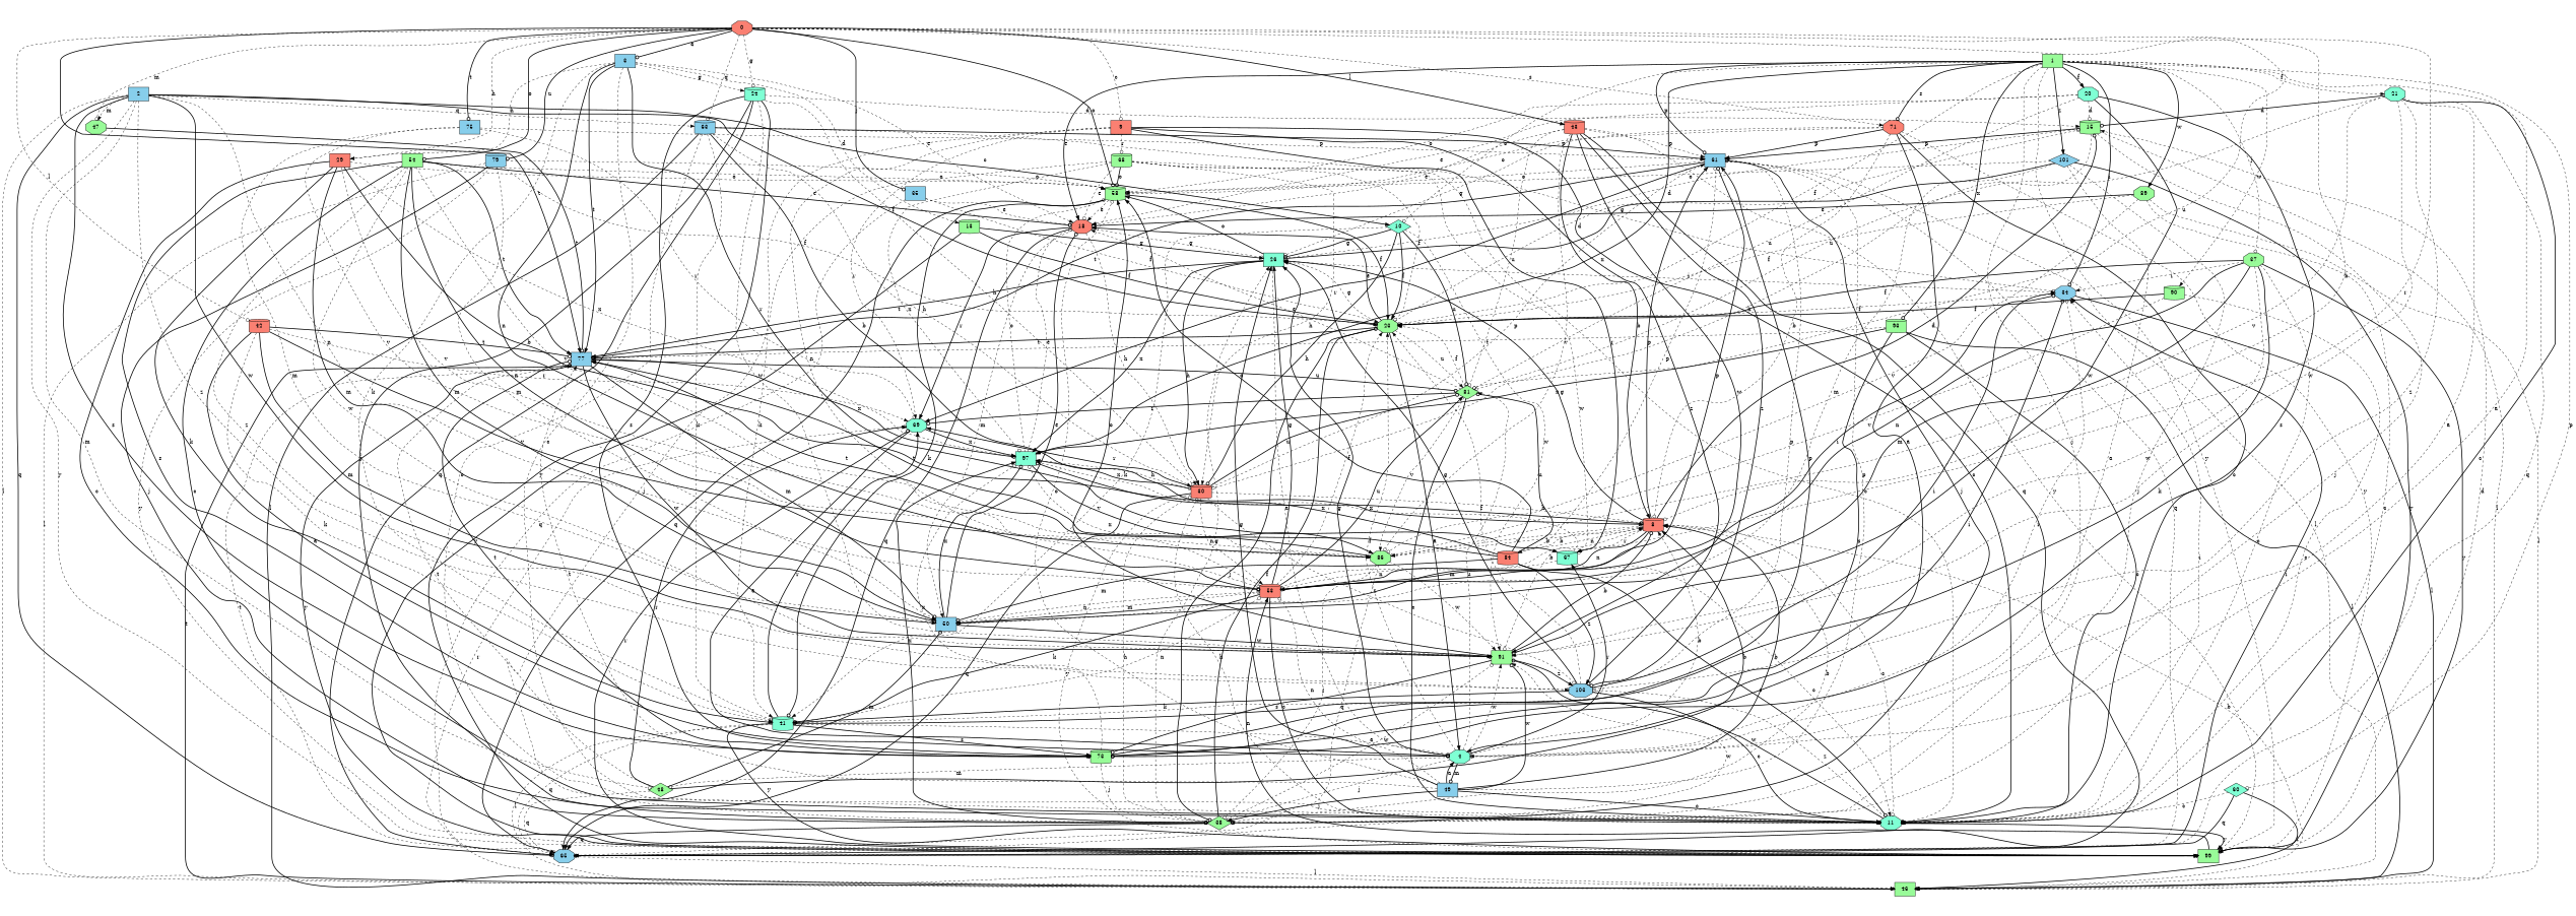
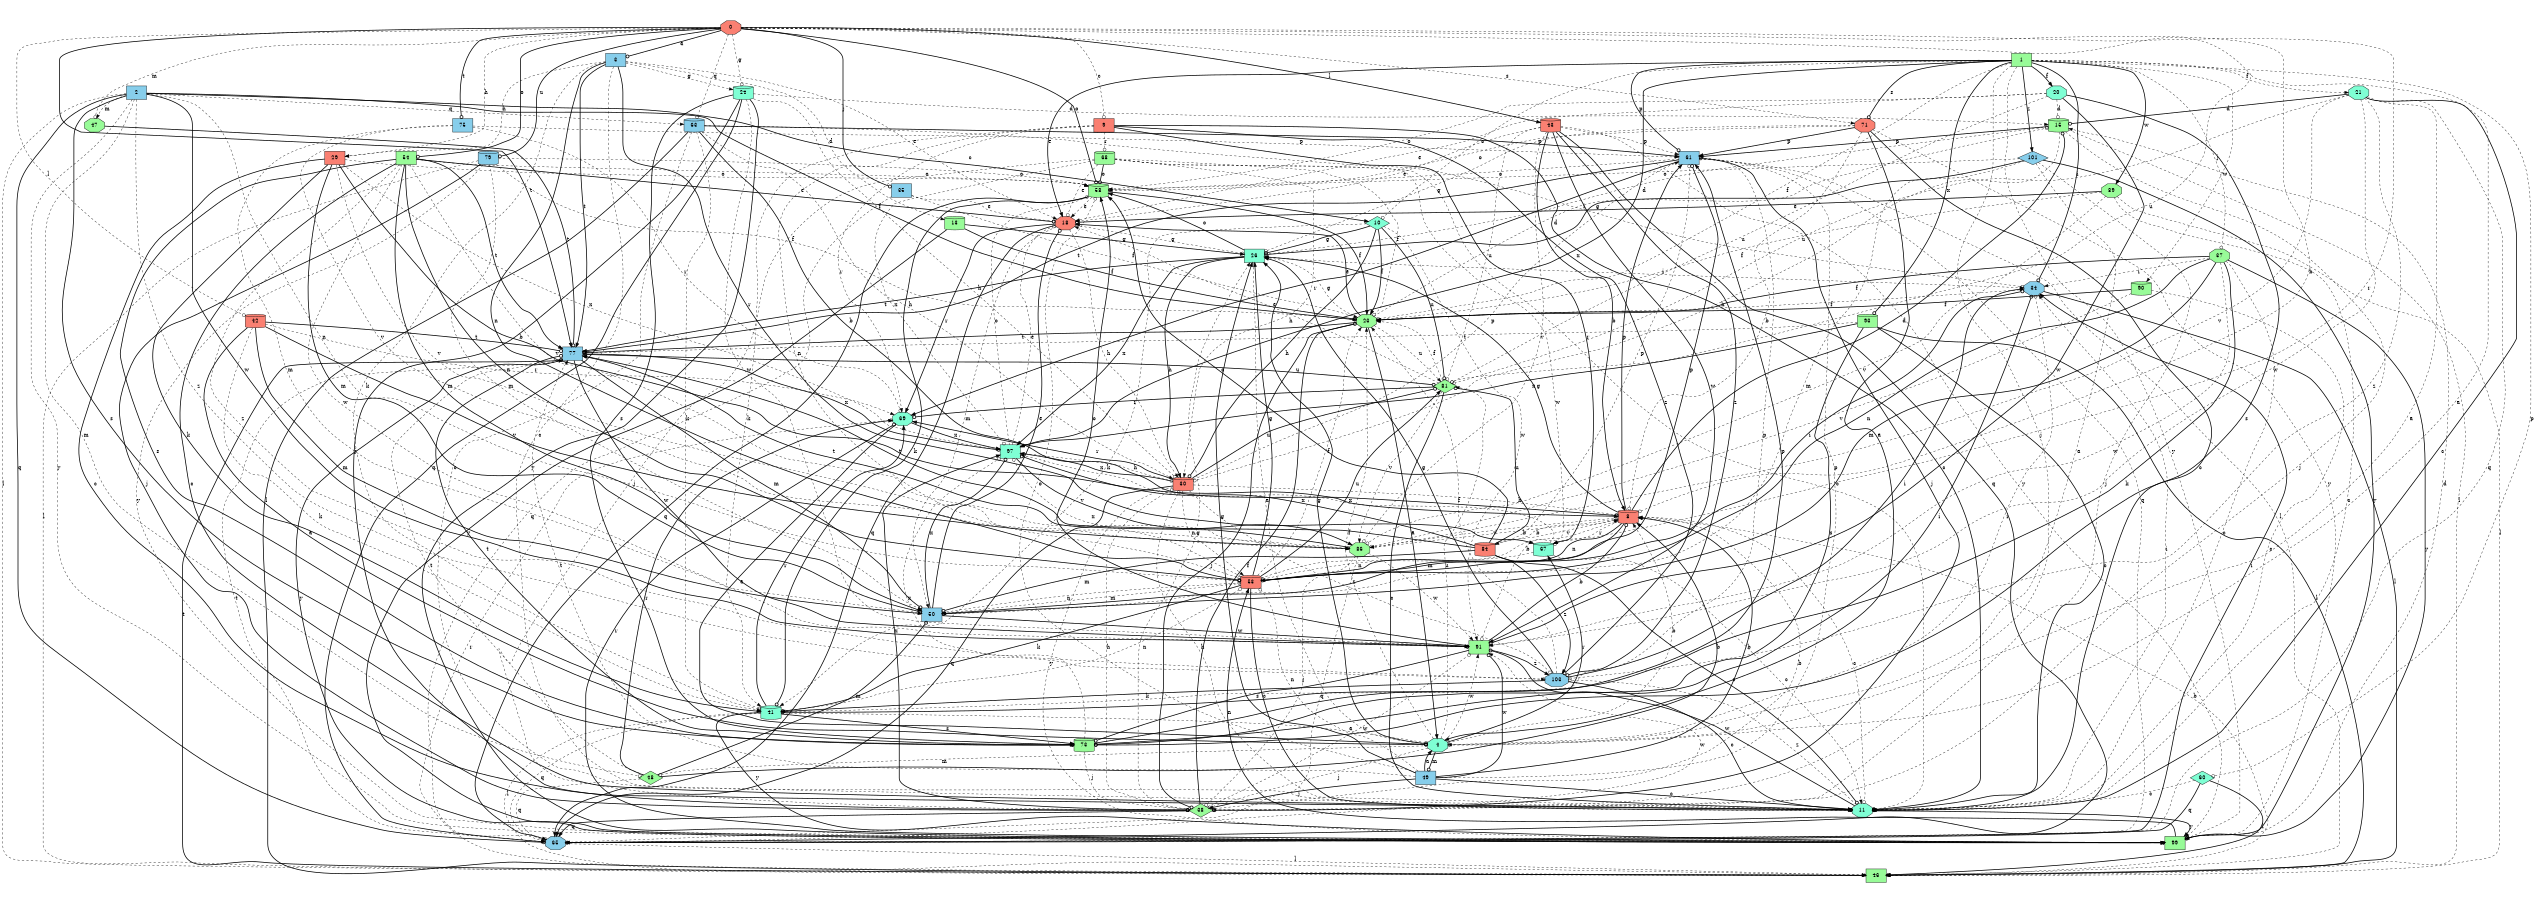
  strict digraph {
    node [fillcolor=palegreen shape=cylinder style=filled]
    edge [arrowhead=normal style=dashed]
    0 [fillcolor=salmon shape=octagon]
    3 [fillcolor=skyblue shape=box]
    8 [fillcolor=salmon]
    9 [fillcolor=salmon shape=box]
    24 [fillcolor=aquamarine]
    29 [fillcolor=salmon shape=box]
    35 [fillcolor=skyblue shape=box]
    42 [fillcolor=salmon]
    43 [fillcolor=salmon]
    47 [shape=octagon]
    54 [shape=box]
    58
    63 [fillcolor=skyblue]
    67 [fillcolor=aquamarine]
    71 [fillcolor=salmon shape=octagon]
    75 [fillcolor=skyblue shape=box]
    77 [fillcolor=skyblue shape=box]
    79 [fillcolor=skyblue]
    81 [shape=diamond]
    18 [fillcolor=salmon shape=octagon]
    53 [fillcolor=salmon]
    11 [fillcolor=aquamarine shape=octagon]
    13
    41 [fillcolor=aquamarine]
    61 [fillcolor=skyblue shape=box]
    26 [fillcolor=aquamarine shape=box]
    15
    50 [fillcolor=skyblue shape=box]
    84 [fillcolor=salmon]
    86 [shape=octagon]
    103 [fillcolor=skyblue shape=octagon]
    68
    69 [fillcolor=aquamarine shape=octagon]
    38 [shape=diamond]
    99 [shape=box]
    65 [fillcolor=skyblue shape=octagon]
    73
    91 [shape=box]
    30 [fillcolor=salmon]
    n40 [fillcolor=aquamarine label=97 shape=box]
    23 [shape=octagon]
    4 [fillcolor=aquamarine shape=octagon]
    34 [fillcolor=skyblue shape=octagon]
    46 [shape=box]
    1 [shape=box]
    10 [fillcolor=aquamarine shape=diamond]
    20 [fillcolor=aquamarine shape=octagon]
    21 [fillcolor=aquamarine shape=octagon]
    37 [shape=octagon]
    60 [fillcolor=aquamarine shape=diamond]
    89 [shape=octagon]
    90
    93
    101 [fillcolor=skyblue shape=diamond]
    48 [shape=diamond]
    49 [fillcolor=skyblue shape=box]
    2 [fillcolor=skyblue shape=box]
    0 -> 3 [arrowhead=odot label=a style=bold]
    0 -> 8 [arrowhead=odot label=b]
    0 -> 9 [arrowhead=odot label=c]
    0 -> 24 [arrowhead=odot label=g]
    0 -> 29 [label=h]
    0 -> 35 [arrowhead=odot label=j style=bold]
    0 -> 42 [arrowhead=odot label=l]
    0 -> 43 [label=l style=bold]
    0 -> 47 [arrowhead=odot label=m]
    0 -> 54 [arrowhead=odot label=o style=bold]
    0 -> 58 [arrowhead=odot label=o style=bold]
    0 -> 63 [arrowhead=odot label=q]
    0 -> 67 [label=r]
    0 -> 71 [label=s]
    0 -> 75 [arrowhead=odot label=t style=bold]
    0 -> 77 [label=t style=bold]
    0 -> 79 [arrowhead=odot label=u style=bold]
    0 -> 81 [arrowhead=odot label=u]
    3 -> 24 [label=g]
    3 -> 29 [label=h]
    3 -> 67 [label=r style=bold]
    3 -> 77 [label=t style=bold]
    3 -> 18 [label=e]
    3 -> 53 [arrowhead=odot label=n style=bold]
    3 -> 11 [label=c]
    3 -> 13 [label=d]
    3 -> 41 [arrowhead=odot label=k]
    8 -> 67 [arrowhead=odot label=r]
    8 -> 53 [label=n style=bold]
    8 -> 11 [arrowhead=odot label=c]
    8 -> 61 [label=p style=bold]
    8 -> 26 [label=g style=bold]
    8 -> 15 [arrowhead=odot label=d style=bold]
    8 -> 50 [label=m style=bold]
-   8 -> 84 [label=n]
+   8 -> 84 [label=v]
    8 -> 86 [label=v]
    9 -> 67 [label=r style=bold]
    9 -> 53 [arrowhead=odot label=n]
    9 -> 11 [arrowhead=odot label=c style=bold]
    9 -> 41 [label=k]
    9 -> 103 [arrowhead=odot label=z style=bold]
    9 -> 68 [arrowhead=odot label=r]
    9 -> 69 [label=r]
    24 -> 15 [label=d]
    24 -> 38 [arrowhead=odot label=j style=bold]
    24 -> 99 [label=y style=bold]
    24 -> 65 [label=q style=bold]
    24 -> 73 [arrowhead=odot label=s style=bold]
    24 -> 91 [arrowhead=odot label=w]
    24 -> 30 [arrowhead=odot label=h]
    29 -> 8 [label=b style=bold]
    29 -> 58 [label=o]
    29 -> 11 [arrowhead=odot label=c style=bold]
    29 -> 41 [label=k style=bold]
    29 -> 50 [arrowhead=odot label=m style=bold]
    29 -> 86 [arrowhead=odot label=v]
    29 -> n40 [label=x]
    35 -> 18 [arrowhead=odot label=e]
    35 -> 65 [arrowhead=odot label=q]
    35 -> 23 [label=f]
    42 -> 77 [arrowhead=odot label=t style=bold]
    42 -> 41 [label=k]
    42 -> 50 [label=m style=bold]
    42 -> 86 [label=v style=bold]
    42 -> 69 [label=r]
    42 -> 4 [arrowhead=odot label=a style=bold]
    43 -> 8 [label=b style=bold]
    43 -> 81 [arrowhead=odot label=u]
    43 -> 18 [label=e]
    43 -> 61 [label=p]
    43 -> 86 [arrowhead=odot label=v]
    43 -> 103 [arrowhead=odot label=z style=bold]
    43 -> 99 [label=y]
    43 -> 65 [arrowhead=odot label=q style=bold]
    43 -> 91 [label=w style=bold]
    47 -> 77 [arrowhead=odot label=t style=bold]
    54 -> 58 [label=o]
    54 -> 77 [label=t style=bold]
    54 -> 18 [arrowhead=odot label=e style=bold]
    54 -> 53 [arrowhead=odot label=n style=bold]
    54 -> 11 [label=c style=bold]
    54 -> 50 [label=m style=bold]
    54 -> 86 [label=v]
    54 -> 103 [arrowhead=odot label=z]
    54 -> 73 [label=s style=bold]
    54 -> 91 [arrowhead=odot label=w]
    58 -> 18 [label=e]
    58 -> 41 [arrowhead=odot label=k style=bold]
    58 -> 65 [label=q style=bold]
    58 -> 23 [label=f style=bold]
    63 -> 8 [arrowhead=odot label=b style=bold]
    63 -> 11 [label=c]
    63 -> 41 [arrowhead=odot label=k]
    63 -> 61 [label=p style=bold]
    63 -> 30 [label=h]
    63 -> 34 [arrowhead=odot label=i]
    63 -> 46 [label=l style=bold]
    67 -> 53 [arrowhead=odot label=n]
    67 -> 11 [label=c]
    67 -> n40 [label=x]
    71 -> 8 [arrowhead=odot label=b]
    71 -> 58 [label=o]
    71 -> 11 [arrowhead=odot label=c style=bold]
    71 -> 61 [label=p style=bold]
    71 -> 26 [arrowhead=odot label=g]
    71 -> 99 [label=y]
    71 -> 4 [label=a style=bold]
    75 -> 61 [label=p]
    75 -> 50 [arrowhead=odot label=m]
    75 -> 86 [label=v]
    75 -> 69 [arrowhead=odot label=r]
    77 -> 81 [arrowhead=odot label=u style=bold]
    77 -> 50 [arrowhead=odot label=m style=bold]
    77 -> 99 [label=y style=bold]
    77 -> 91 [label=w style=bold]
    77 -> n40 [arrowhead=odot label=x style=bold]
    79 -> 58 [label=o]
    79 -> 50 [label=m]
    79 -> 38 [arrowhead=odot label=j style=bold]
    79 -> 99 [arrowhead=odot label=y]
    79 -> 23 [label=f]
    79 -> 46 [arrowhead=odot label=l]
    81 -> 18 [label=e]
    81 -> 11 [arrowhead=odot label=c style=bold]
    81 -> 86 [label=v]
    81 -> 69 [arrowhead=odot label=r style=bold]
    81 -> 23 [label=f]
    18 -> 26 [arrowhead=odot label=g]
    18 -> 50 [label=m]
    18 -> 69 [label=r style=bold]
    18 -> 65 [label=q style=bold]
    18 -> 30 [label=h]
    53 -> 8 [label=b]
    53 -> 81 [label=u style=bold]
    53 -> 11 [arrowhead=odot label=c style=bold]
    53 -> 41 [arrowhead=odot label=k style=bold]
    53 -> 61 [arrowhead=odot label=p style=bold]
    53 -> 26 [label=g style=bold]
    53 -> 50 [arrowhead=odot label=m]
    53 -> n40 [arrowhead=odot label=x]
    53 -> 23 [label=f]
    53 -> 34 [arrowhead=odot label=i style=bold]
    11 -> 103 [arrowhead=odot label=z]
    11 -> 99 [label=y style=bold]
    11 -> 91 [arrowhead=odot label=w style=bold]
    11 -> 30 [arrowhead=odot label=h]
    11 -> 34 [label=i]
    13 -> 26 [label=g style=bold]
    13 -> 99 [label=y style=bold]
    13 -> 23 [arrowhead=odot label=f style=bold]
    41 -> 53 [arrowhead=odot label=n]
    41 -> 61 [arrowhead=odot label=p]
    41 -> 69 [label=r style=bold]
    41 -> 99 [label=y style=bold]
    41 -> 65 [label=q]
    41 -> 73 [label=s style=bold]
    41 -> 4 [arrowhead=odot label=a]
    41 -> 46 [label=l]
    61 -> 58 [arrowhead=odot label=o]
    61 -> 77 [arrowhead=odot label=t style=bold]
    61 -> 69 [label=r style=bold]
    61 -> 38 [arrowhead=odot label=j style=bold]
    61 -> 65 [arrowhead=odot label=q]
    61 -> 46 [arrowhead=odot label=l]
    26 -> 58 [label=o style=bold]
    26 -> 77 [label=t style=bold]
    26 -> 15 [arrowhead=odot label=d]
    26 -> 30 [label=h style=bold]
    26 -> n40 [label=x style=bold]
    26 -> 4 [arrowhead=odot label=a]
    26 -> 34 [label=i]
    15 -> 61 [label=p style=bold]
    15 -> 38 [label=j]
    15 -> 30 [arrowhead=odot label=h]
    15 -> 46 [arrowhead=odot label=l]
    50 -> 18 [arrowhead=odot label=e style=bold]
    50 -> 53 [arrowhead=odot label=n]
    50 -> 91 [label=w style=bold]
    50 -> n40 [arrowhead=odot label=x style=bold]
    84 -> 8 [label=b]
    84 -> 58 [label=o style=bold]
    84 -> 77 [label=t style=bold]
    84 -> 81 [arrowhead=odot label=u style=bold]
    84 -> 11 [arrowhead=odot label=c style=bold]
    84 -> 61 [arrowhead=odot label=p]
    84 -> 50 [arrowhead=odot label=m style=bold]
    84 -> 103 [label=z style=bold]
    84 -> n40 [arrowhead=odot label=x style=bold]
    86 -> 8 [arrowhead=odot label=b]
    86 -> 77 [label=t style=bold]
    86 -> 38 [arrowhead=odot label=j]
    86 -> 65 [label=q]
    86 -> 91 [label=w]
    103 -> 11 [label=c style=bold]
    103 -> 41 [label=k style=bold]
    103 -> 26 [label=g style=bold]
    103 -> 23 [label=f]
    103 -> 34 [label=i style=bold]
    68 -> 58 [arrowhead=odot label=o style=bold]
    68 -> 18 [arrowhead=odot label=e]
    68 -> 11 [arrowhead=odot label=c]
    68 -> 38 [arrowhead=odot label=j]
    68 -> 91 [arrowhead=odot label=w]
    68 -> 30 [label=h]
    68 -> n40 [arrowhead=odot label=x]
    68 -> 23 [arrowhead=odot label=f]
    69 -> n40 [label=x style=bold]
    69 -> 4 [arrowhead=odot label=a style=bold]
    38 -> 8 [label=b]
    38 -> 26 [label=g]
    38 -> 65 [label=q style=bold]
    38 -> 91 [arrowhead=odot label=w]
    38 -> 30 [arrowhead=odot label=h]
    38 -> n40 [label=x style=bold]
    38 -> 23 [arrowhead=odot label=f style=bold]
    99 -> 53 [label=n style=bold]
    99 -> 15 [label=d]
    99 -> 69 [arrowhead=odot label=r style=bold]
    65 -> 77 [arrowhead=odot label=t]
    65 -> 91 [label=w]
    65 -> 34 [label=i style=bold]
    65 -> 46 [label=l]
    73 -> 77 [arrowhead=odot label=t style=bold]
    73 -> 61 [label=p style=bold]
    73 -> 38 [arrowhead=odot label=j]
    73 -> n40 [arrowhead=odot label=x]
    73 -> 34 [arrowhead=odot label=i style=bold]
    91 -> 8 [arrowhead=odot label=b style=bold]
    91 -> 58 [label=o style=bold]
    91 -> 103 [label=z style=bold]
    91 -> 73 [arrowhead=odot label=s style=bold]
    30 -> 8 [arrowhead=odot label=b]
    30 -> 81 [arrowhead=odot label=u style=bold]
    30 -> 53 [label=n]
    30 -> 61 [label=p]
    30 -> 103 [arrowhead=odot label=z]
    30 -> 69 [label=r style=bold]
    30 -> 99 [arrowhead=odot label=y]
    30 -> 65 [label=q style=bold]
    30 -> n40 [label=x style=bold]
    n40 -> 58 [arrowhead=odot label=o]
    n40 -> 18 [arrowhead=odot label=e]
    n40 -> 86 [label=v style=bold]
    n40 -> 30 [arrowhead=odot label=h]
    23 -> 77 [arrowhead=odot label=t style=bold]
    23 -> 81 [label=u]
    23 -> 18 [label=e style=bold]
    23 -> 26 [label=g]
    23 -> 15 [arrowhead=odot label=d]
    23 -> 38 [arrowhead=odot label=j style=bold]
    23 -> 4 [label=a style=bold]
    4 -> 8 [label=b]
    4 -> 67 [label=r style=bold]
    4 -> 81 [label=u]
    4 -> 26 [label=g style=bold]
    4 -> 38 [arrowhead=odot label=j]
    4 -> 91 [label=w]
    4 -> 23 [label=f]
    4 -> 34 [arrowhead=odot label=i]
    4 -> 48 [arrowhead=odot label=m]
    4 -> 49 [arrowhead=odot label=m style=bold]
    34 -> 23 [label=f]
    34 -> 46 [label=l style=bold]
    46 -> 8 [label=b]
    46 -> 77 [arrowhead=odot label=t style=bold]
    46 -> 69 [arrowhead=odot label=r]
    1 -> 71 [arrowhead=odot label=s style=bold]
    1 -> 18 [label=e style=bold]
    1 -> 61 [arrowhead=odot label=p style=bold]
    1 -> 38 [arrowhead=odot label=j]
    1 -> 99 [arrowhead=odot label=y]
    1 -> n40 [label=x style=bold]
    1 -> 23 [arrowhead=odot label=f]
    1 -> 4 [label=a]
    1 -> 34 [arrowhead=odot label=i style=bold]
    1 -> 10 [arrowhead=odot label=c]
    1 -> 20 [label=f style=bold]
    1 -> 21 [label=f]
    1 -> 37 [arrowhead=odot label=j]
    1 -> 60 [arrowhead=odot label=p]
    1 -> 89 [label=w style=bold]
    1 -> 90 [label=w]
    1 -> 93 [arrowhead=odot label=x style=bold]
    1 -> 101 [label=z style=bold]
    10 -> 81 [arrowhead=odot label=u style=bold]
    10 -> 41 [label=k]
    10 -> 26 [arrowhead=odot label=g style=bold]
    10 -> 91 [label=w]
    10 -> 30 [arrowhead=odot label=h style=bold]
    10 -> 23 [label=f style=bold]
    20 -> 58 [label=o]
    20 -> 81 [arrowhead=odot label=u]
    20 -> 18 [label=e]
    20 -> 15 [arrowhead=odot label=d]
    20 -> 73 [arrowhead=odot label=s style=bold]
    20 -> 91 [arrowhead=odot label=w style=bold]
    21 -> 81 [arrowhead=odot label=u]
    21 -> 11 [label=c style=bold]
    21 -> 15 [arrowhead=odot label=d style=bold]
    21 -> 86 [label=v]
    21 -> 103 [arrowhead=odot label=z]
    21 -> 65 [label=q]
    21 -> 91 [arrowhead=odot label=w]
    21 -> 4 [arrowhead=odot label=a]
    37 -> 53 [arrowhead=odot label=n style=bold]
    37 -> 11 [label=c]
    37 -> 41 [arrowhead=odot label=k style=bold]
    37 -> 50 [arrowhead=odot label=m style=bold]
    37 -> 99 [label=y style=bold]
    37 -> 91 [label=w]
    37 -> 23 [label=f style=bold]
    37 -> 34 [label=i]
    60 -> 11 [arrowhead=odot label=c]
    60 -> 65 [label=q style=bold]
    60 -> 46 [label=l style=bold]
    89 -> 18 [arrowhead=odot label=e style=bold]
    89 -> 11 [label=c]
    89 -> 86 [arrowhead=odot label=v]
    89 -> 23 [arrowhead=odot label=f]
    89 -> 46 [label=l]
    90 -> 11 [arrowhead=odot label=c]
    90 -> 86 [arrowhead=odot label=v]
    90 -> 23 [label=f style=bold]
    93 -> 77 [label=t]
    93 -> 11 [arrowhead=odot label=c style=bold]
    93 -> 73 [arrowhead=odot label=s style=bold]
    93 -> n40 [label=x style=bold]
    93 -> 46 [label=l style=bold]
    101 -> 58 [arrowhead=odot label=o]
    101 -> 26 [arrowhead=odot label=g style=bold]
    101 -> 50 [arrowhead=odot label=m]
    101 -> 38 [arrowhead=odot label=j]
    101 -> 99 [arrowhead=odot label=y style=bold]
    101 -> 4 [arrowhead=odot label=a]
    48 -> 8 [label=b style=bold]
    48 -> 77 [label=t]
    48 -> 50 [arrowhead=odot label=m style=bold]
    48 -> 69 [label=r style=bold]
    48 -> 65 [arrowhead=odot label=q]
    49 -> 8 [label=b style=bold]
    49 -> 58 [arrowhead=odot label=o]
    49 -> 77 [label=t]
    49 -> 53 [arrowhead=odot label=n]
    49 -> 11 [label=c style=bold]
    49 -> 61 [arrowhead=odot label=p]
    49 -> 26 [label=g style=bold]
    49 -> 38 [label=j style=bold]
    49 -> 91 [arrowhead=odot label=w style=bold]
    49 -> 4 [label=a style=bold]
    2 -> 47 [label=m]
    2 -> 63 [label=q]
    2 -> 53 [arrowhead=odot label=n]
    2 -> 103 [label=z]
    2 -> 99 [arrowhead=odot label=y]
    2 -> 65 [arrowhead=odot label=q style=bold]
    2 -> 73 [arrowhead=odot label=s style=bold]
    2 -> 91 [arrowhead=odot label=w style=bold]
    2 -> 23 [arrowhead=odot label=f style=bold]
    2 -> 46 [label=l]
    2 -> 10 [label=c style=bold]
    2 -> 48 [arrowhead=odot label=m]
  }
